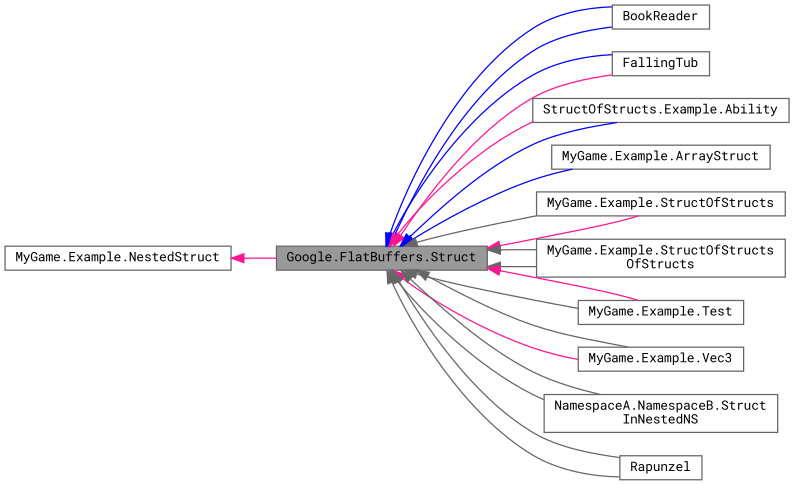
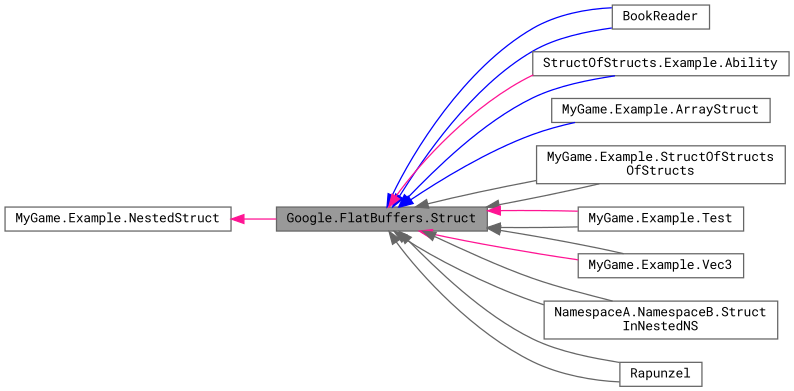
  digraph {
    fontname="Roboto Mono"
    rankdir=LR
    node [color=gray40 fillcolor=white fontname="Roboto Mono" fontsize=10 shape=box style=filled]
    edge [color=gray40 dir=back fontname="Roboto Mono" fontsize=10 labelfontname=Helvetica labelfontsize=10 style=solid]
    n1 [fillcolor=grey60 fontcolor=black height=0.2 label="Google.FlatBuffers.Struct" width=0.4]
    n2 [height=0.2 label=BookReader width=0.4]
-   n3 [height=0.2 label=FallingTub width=0.4]
    n4 [height=0.2 label="StructOfStructs.Example.Ability" width=0.4]
    n5 [height=0.2 label="MyGame.Example.ArrayStruct" width=0.4]
-   n6 [height=0.2 label="MyGame.Example.StructOfStructs" width=0.4]
    n7 [height=0.2 label="MyGame.Example.StructOfStructs\lOfStructs" width=0.4]
    n8 [height=0.2 label="MyGame.Example.Test" width=0.4]
    n9 [height=0.2 label="MyGame.Example.Vec3" width=0.4]
    n10 [height=0.2 label="NamespaceA.NamespaceB.Struct\lInNestedNS" width=0.4]
    n11 [height=0.2 label=Rapunzel width=0.4]
    n12 [height=0.2 label="MyGame.Example.NestedStruct" width=0.4]
    n1 -> n2 [color=blue]
    n1 -> n2 [color=blue]
-   n1 -> n3 [color=deeppink]
-   n1 -> n3 [color=blue]
    n1 -> n4 [color=blue]
    n1 -> n4 [color=deeppink]
    n1 -> n5 [color=blue]
-   n1 -> n6 [color=deeppink]
-   n1 -> n6
    n1 -> n7
    n1 -> n7
    n1 -> n8
    n1 -> n8 [color=deeppink]
    n1 -> n9 [color=deeppink]
    n1 -> n9
    n1 -> n10
    n1 -> n10
    n1 -> n11
    n1 -> n11
    n12 -> n1 [color=deeppink]
  }
